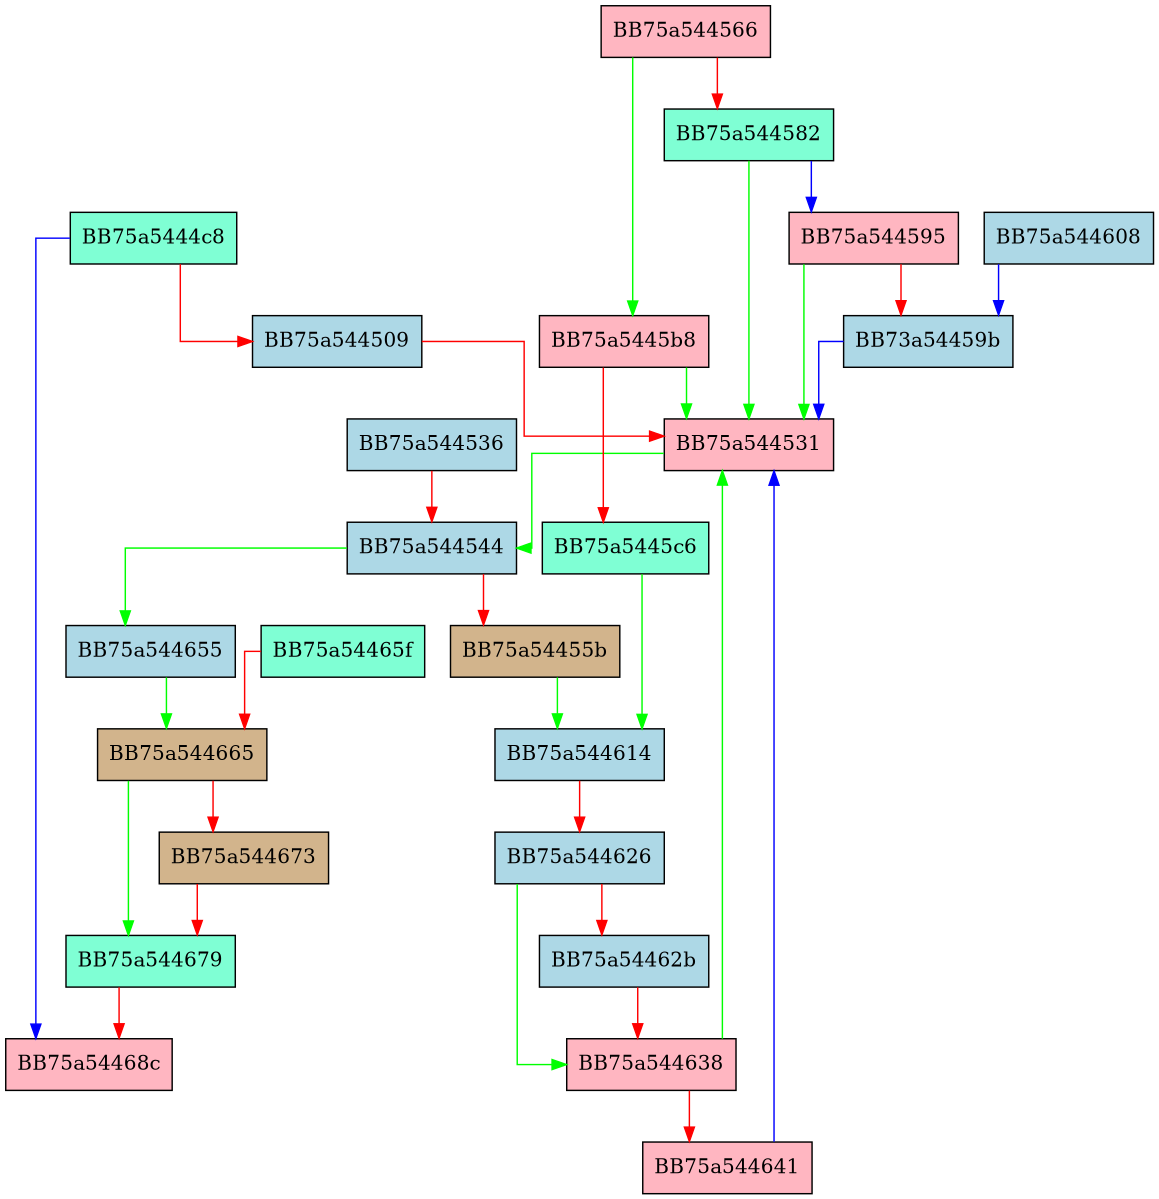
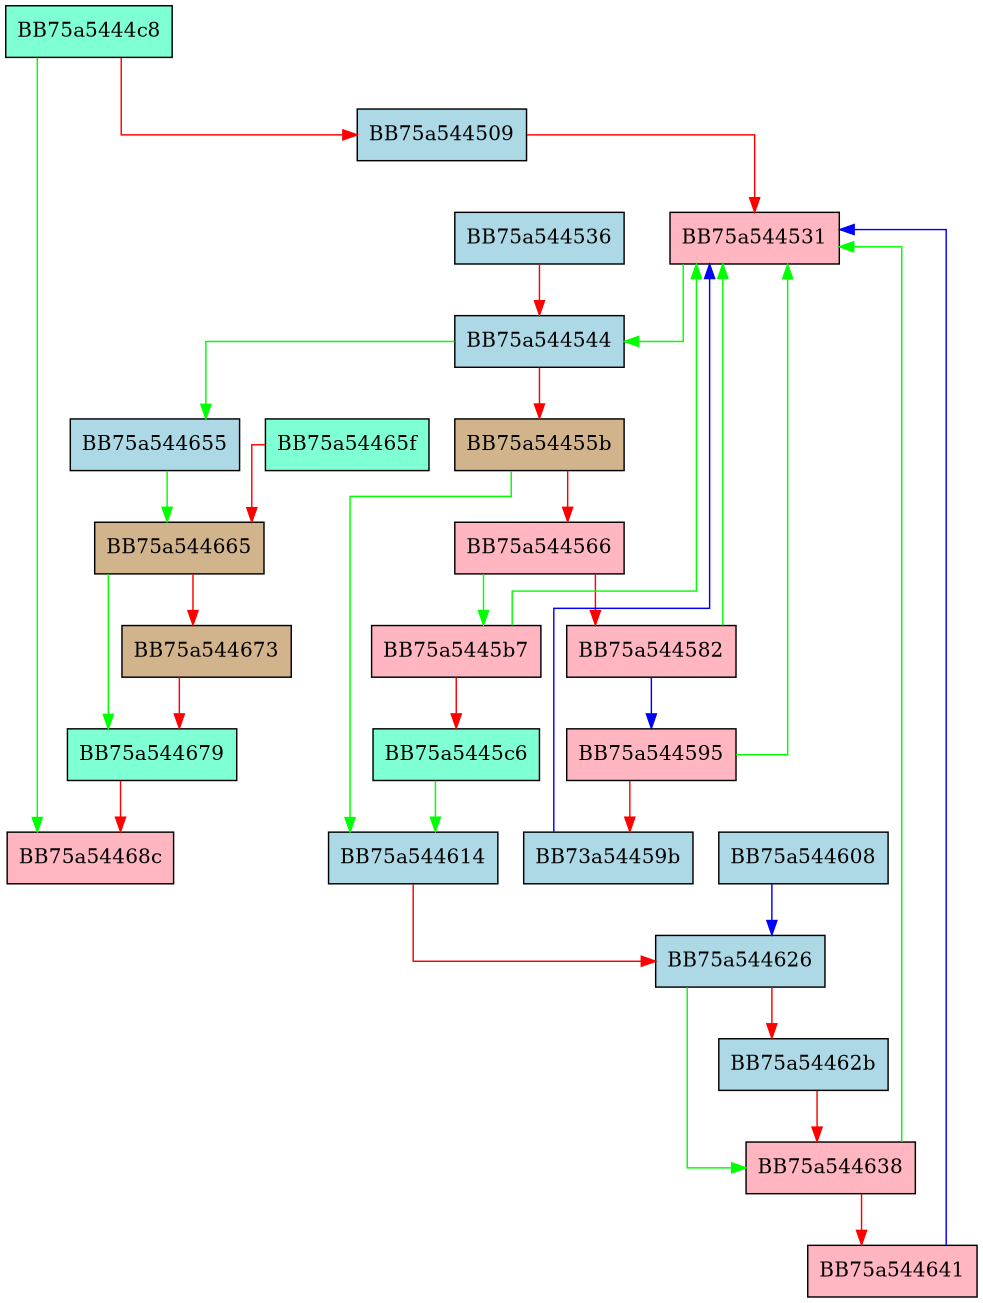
  digraph {
    splines=ortho
    node [fillcolor=lightblue shape=box style=filled]
    edge [color=red]
    BB75a5444c8 [fillcolor=aquamarine]
    BB75a54468c [fillcolor=lightpink]
    BB75a544509
    BB75a544531 [fillcolor=lightpink]
    BB75a544544
    BB75a544655
    BB75a54455b [fillcolor=tan]
    BB75a544536
    BB75a544665 [fillcolor=tan]
    BB75a544566 [fillcolor=lightpink]
    BB75a544614
    BB75a544679 [fillcolor=aquamarine]
    BB75a544673 [fillcolor=tan]
    BB75a54465f [fillcolor=aquamarine]
    BB75a5445c6 [fillcolor=aquamarine]
-   BB75a5445b8 [fillcolor=lightpink]
-   BB75a544582 [fillcolor=aquamarine]
+   BB75a5445b8 [fillcolor=lightpink label=BB75a5445b7]
+   BB75a544582 [fillcolor=lightpink]
    BB75a544626
    BB75a544608
    BB75a544595 [fillcolor=lightpink]
    n21 [label=BB73a54459b]
    BB75a544638 [fillcolor=lightpink]
    BB75a54462b
    BB75a544641 [fillcolor=lightpink]
-   BB75a5444c8 -> BB75a54468c [color=blue]
+   BB75a5444c8 -> BB75a54468c [color=green]
    BB75a5444c8 -> BB75a544509
    BB75a544509 -> BB75a544531
    BB75a544531 -> BB75a544544 [color=green]
    BB75a544544 -> BB75a544655 [color=green]
    BB75a544544 -> BB75a54455b
    BB75a544655 -> BB75a544665 [color=green]
+   BB75a54455b -> BB75a544566
    BB75a54455b -> BB75a544614 [color=green]
    BB75a544536 -> BB75a544544
    BB75a544665 -> BB75a544679 [color=green]
    BB75a544665 -> BB75a544673
    BB75a544566 -> BB75a5445b8 [color=green]
    BB75a544566 -> BB75a544582
    BB75a544614 -> BB75a544626
    BB75a544679 -> BB75a54468c
    BB75a544673 -> BB75a544679
    BB75a54465f -> BB75a544665
    BB75a5445c6 -> BB75a544614 [color=green]
    BB75a5445b8 -> BB75a544531 [color=green]
    BB75a5445b8 -> BB75a5445c6
    BB75a544582 -> BB75a544531 [color=green]
    BB75a544582 -> BB75a544595 [color=blue]
    BB75a544626 -> BB75a544638 [color=green]
    BB75a544626 -> BB75a54462b
-   BB75a544608 -> n21 [color=blue]
+   BB75a544608 -> BB75a544626 [color=blue]
    BB75a544595 -> BB75a544531 [color=green]
    BB75a544595 -> n21
    n21 -> BB75a544531 [color=blue]
    BB75a544638 -> BB75a544531 [color=green]
    BB75a544638 -> BB75a544641
    BB75a54462b -> BB75a544638
    BB75a544641 -> BB75a544531 [color=blue]
  }
